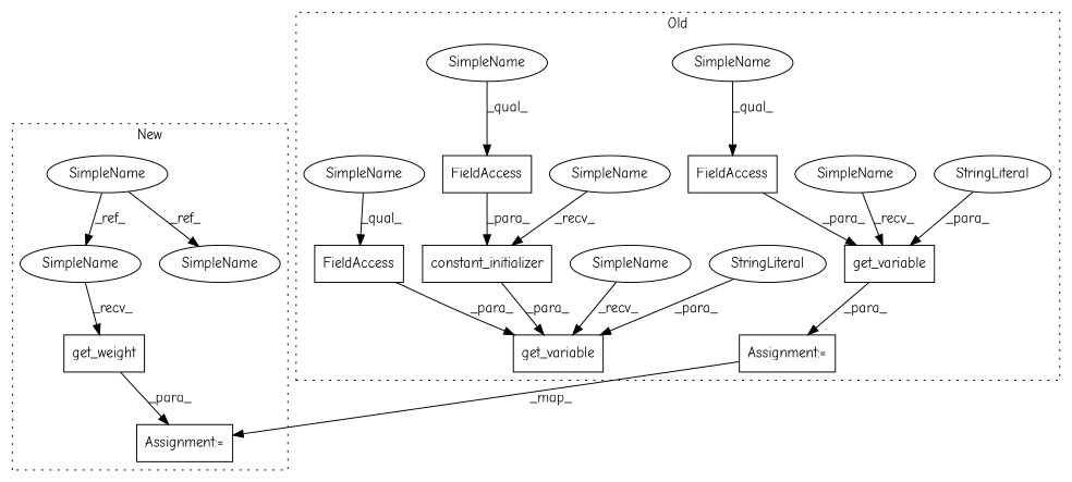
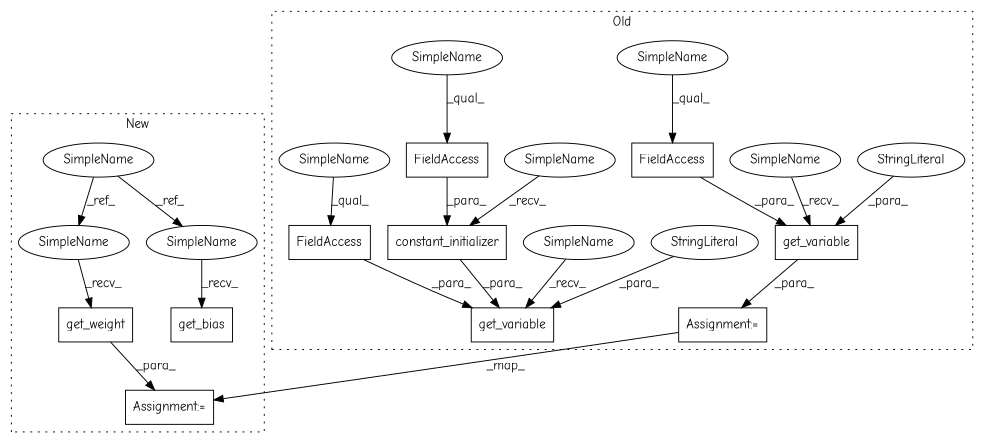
  digraph {
    fontname="Comic Neue"
    node [a=42 l=10 s=5204 shape=ellipse fontname="Comic Neue"]
    edge [fontname="Comic Neue"]
    n1 [a=32 l="13,1" label=get_variable s="5101,5215" shape=box]
    n2 [a=32 l="21,1" label=constant_initializer s="5173,5214" shape=box]
    n3 [a=32 l="13,1" label=get_variable s="4705,4810" shape=box]
    n4 [a=45 l=8 label=StringLiteral s=5114]
    n5 [a=45 l=3 label=StringLiteral s=4718]
    n6 [a=7 l=1 label="Assignment:=" s=4839 shape=box]
    n7 [a=22 label=FieldAccess shape=box]
    n8 [a=22 label=FieldAccess s=5151 shape=box]
    n9 [a=22 label=FieldAccess s=4788 shape=box]
    n10 [label=SimpleName s=5162]
    n11 [label=SimpleName s=4694]
    n12 [label=SimpleName s=5090]
    n13 [l=4 label=SimpleName s=5151]
    n14 [l=4 label=SimpleName s=4788]
    n15 [l=4 label=SimpleName]
    n16 [a=32 l="11,1" label=get_weight s="3817,3878" shape=box]
    n17 [a=7 l=1 label="Assignment:=" s=3893 shape=box]
    n18 [l=4 label=SimpleName s=3285]
+   n19 [a=32 l="9,1" label=get_bias s="3997,4033" shape=box]
    n20 [l=4 label=SimpleName s=3812]
    n21 [l=4 label=SimpleName s=3992]
    subgraph cluster_1 {
      label=Old
      style=dotted
      n1
      n2
      n3
      n4
      n5
      n6
      n7
      n8
      n9
      n10
      n11
      n12
      n13
      n14
      n15
    }
    subgraph cluster_2 {
      label=New
      style=dotted
      n16
      n17
      n18
+     n19
      n20
      n21
    }
    n2 -> n1 [label=_para_]
    n3 -> n6 [label=_para_]
    n4 -> n1 [label=_para_]
    n5 -> n3 [label=_para_]
    n6 -> n17 [label=_map_]
    n7 -> n2 [label=_para_]
    n8 -> n1 [label=_para_]
    n9 -> n3 [label=_para_]
    n10 -> n2 [label=_recv_]
    n11 -> n3 [label=_recv_]
    n12 -> n1 [label=_recv_]
    n13 -> n8 [label=_qual_]
    n14 -> n9 [label=_qual_]
    n15 -> n7 [label=_qual_]
    n16 -> n17 [label=_para_]
    n18 -> n20 [label=_ref_]
    n18 -> n21 [label=_ref_]
    n20 -> n16 [label=_recv_]
+   n21 -> n19 [label=_recv_]
  }
